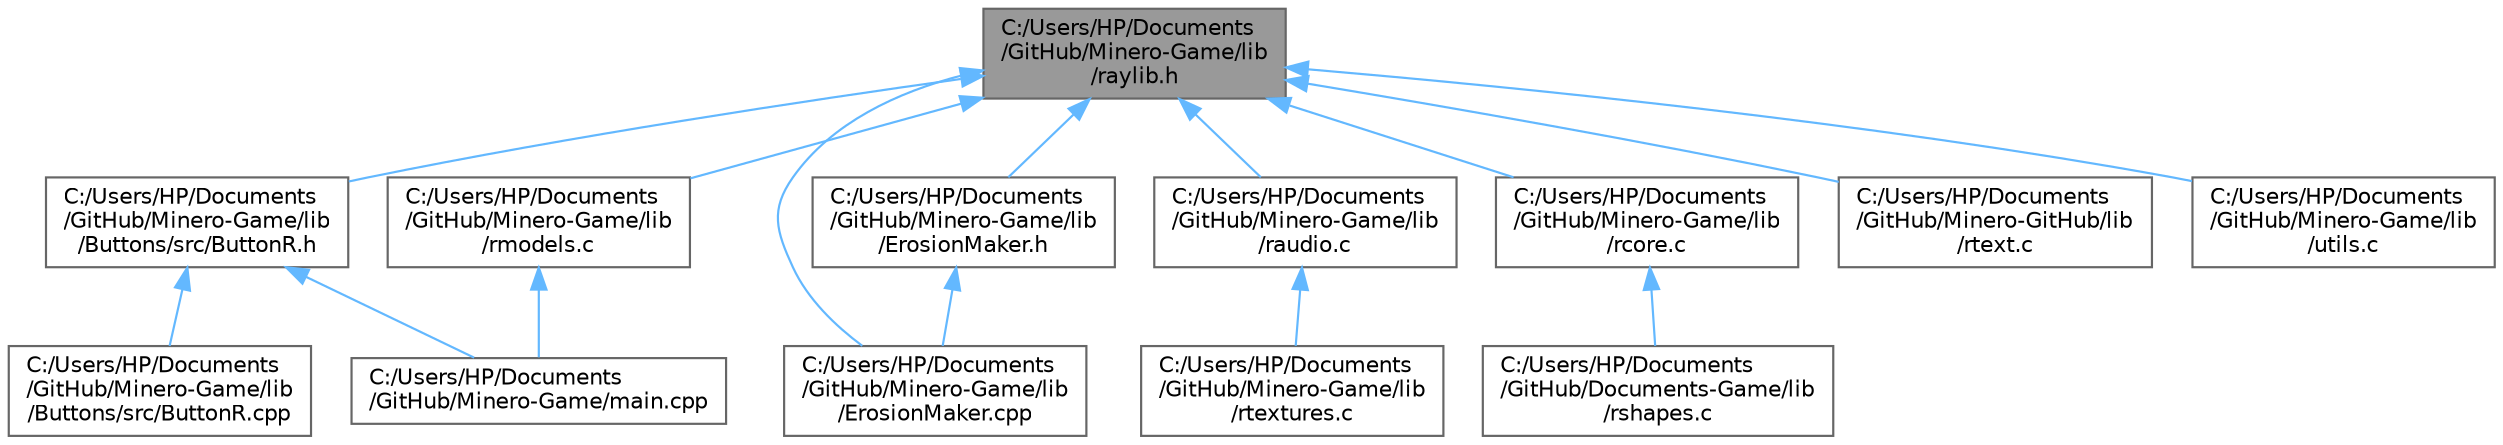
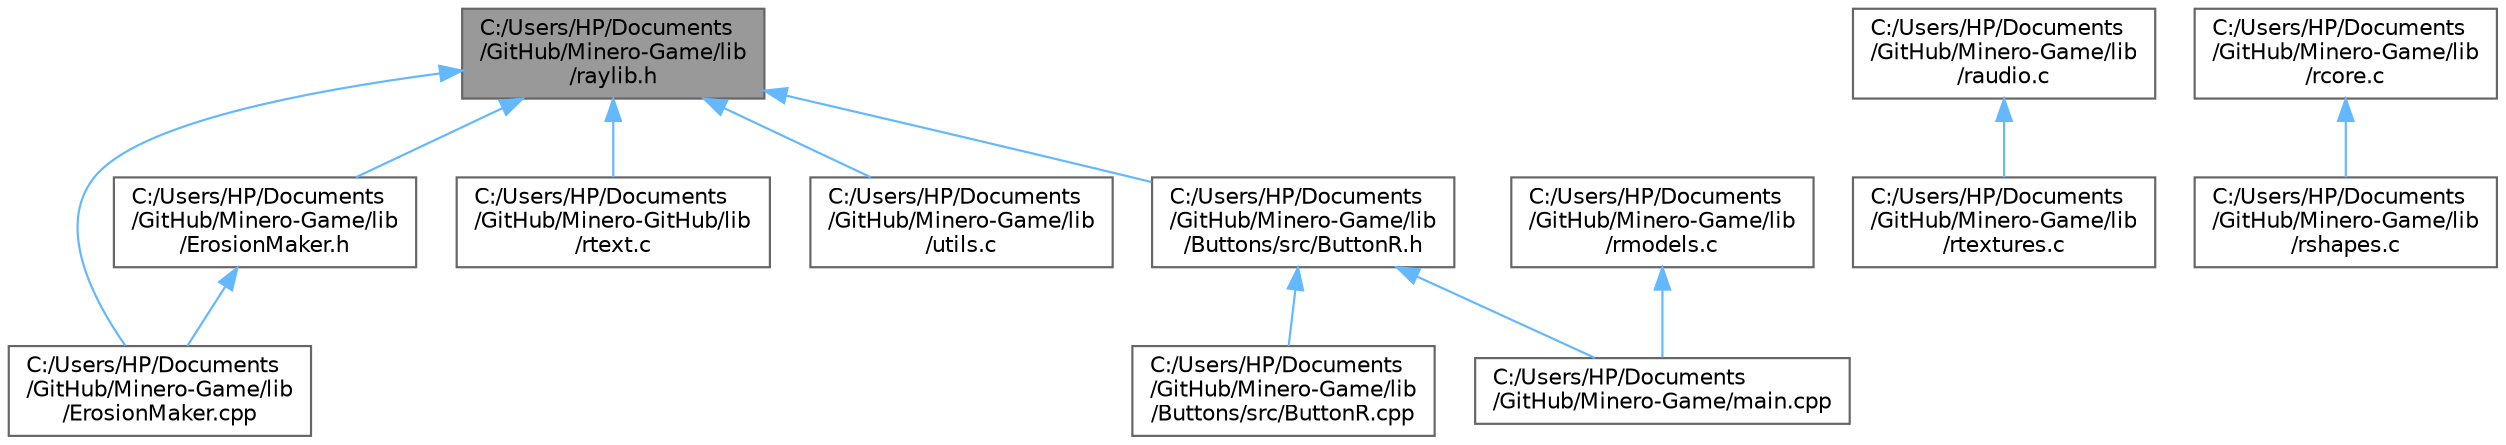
  digraph {
    node [color=grey40 fillcolor=white fontname=Helvetica fontsize=10 shape=box style=filled]
    edge [color=steelblue1 dir=back fontname=Helvetica fontsize=10 labelfontname=Helvetica labelfontsize=10 style=solid]
    n1 [color=gray40 fillcolor=grey60 fontcolor=black height=0.2 label="C:/Users/HP/Documents\l/GitHub/Minero-Game/lib\l/raylib.h" width=0.4]
    n2 [height=0.2 label="C:/Users/HP/Documents\l/GitHub/Minero-Game/lib\l/Buttons/src/ButtonR.h" width=0.4]
    n3 [height=0.2 label="C:/Users/HP/Documents\l/GitHub/Minero-Game/lib\l/ErosionMaker.cpp" width=0.4]
    n4 [height=0.2 label="C:/Users/HP/Documents\l/GitHub/Minero-Game/lib\l/ErosionMaker.h" width=0.4]
    n5 [height=0.2 label="C:/Users/HP/Documents\l/GitHub/Minero-Game/lib\l/raudio.c" width=0.4]
    n6 [height=0.2 label="C:/Users/HP/Documents\l/GitHub/Minero-Game/lib\l/rcore.c" width=0.4]
    n7 [height=0.2 label="C:/Users/HP/Documents\l/GitHub/Minero-Game/lib\l/rmodels.c" width=0.4]
    n8 [height=0.2 label="C:/Users/HP/Documents\l/GitHub/Minero-GitHub/lib\l/rtext.c" width=0.4]
    n9 [height=0.2 label="C:/Users/HP/Documents\l/GitHub/Minero-Game/lib\l/utils.c" width=0.4]
    n10 [height=0.2 label="C:/Users/HP/Documents\l/GitHub/Minero-Game/main.cpp" width=0.4]
    n11 [height=0.2 label="C:/Users/HP/Documents\l/GitHub/Minero-Game/lib\l/Buttons/src/ButtonR.cpp" width=0.4]
    n12 [height=0.2 label="C:/Users/HP/Documents\l/GitHub/Minero-Game/lib\l/rtextures.c" width=0.4]
-   n13 [height=0.2 label="C:/Users/HP/Documents\l/GitHub/Documents-Game/lib\l/rshapes.c" width=0.4]
+   n13 [height=0.2 label="C:/Users/HP/Documents\l/GitHub/Minero-Game/lib\l/rshapes.c" width=0.4]
    n1 -> n2
    n1 -> n3
    n1 -> n4
-   n1 -> n5
-   n1 -> n6
-   n1 -> n7
    n1 -> n8
    n1 -> n9
    n2 -> n10
    n2 -> n11
    n4 -> n3
    n5 -> n12
    n6 -> n13
    n7 -> n10
  }
